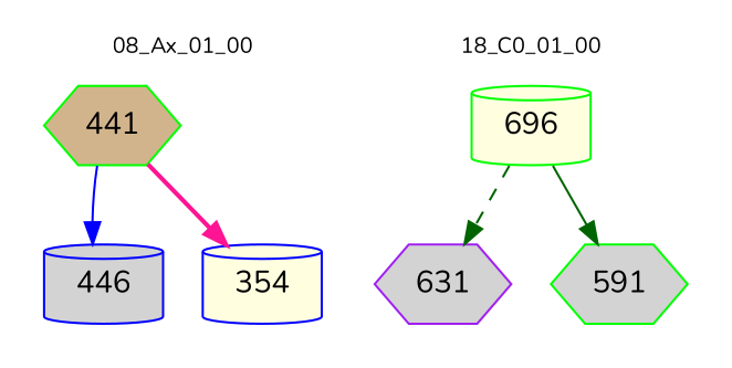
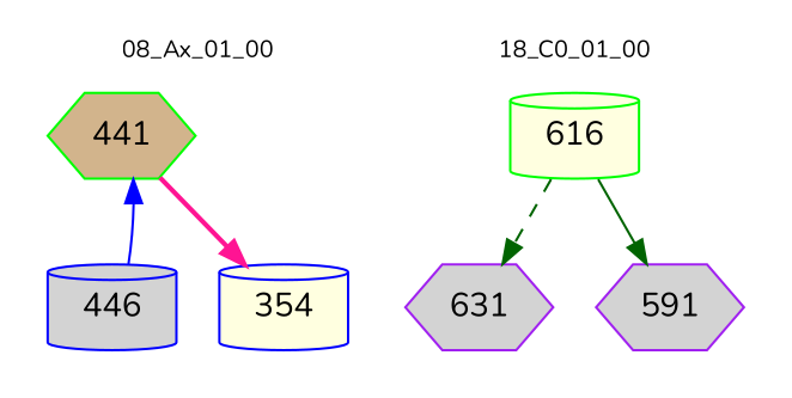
  digraph {
    fontname=Nunito
    node [color=green fillcolor=lightgrey fontname=Nunito shape=hexagon style=filled]
    edge [color=darkgreen fontname=Nunito style=solid]
    n1 [fillcolor=tan label=441]
    n2 [color=blue label=446 shape=cylinder]
    n3 [color=blue fillcolor=lightyellow label=354 shape=cylinder]
-   n4 [fillcolor=lightyellow label=696 shape=cylinder]
+   n4 [fillcolor=lightyellow label=616 shape=cylinder]
    n5 [color=purple label=631]
-   n6 [label=591]
+   n6 [color=purple label=591]
    subgraph cluster_1 {
      color=white
      fontsize=10
      label="08_Ax_01_00"
      n1
      n2
      n3
    }
    subgraph cluster_2 {
      color=white
      fontsize=10
      label="18_C0_01_00"
      n4
      n5
      n6
    }
-   n1 -> n2 [color=blue]
+   n2 -> n1 [color=blue]
    n1 -> n3 [color=deeppink style=bold]
    n4 -> n5 [style=dashed]
    n4 -> n6
  }
